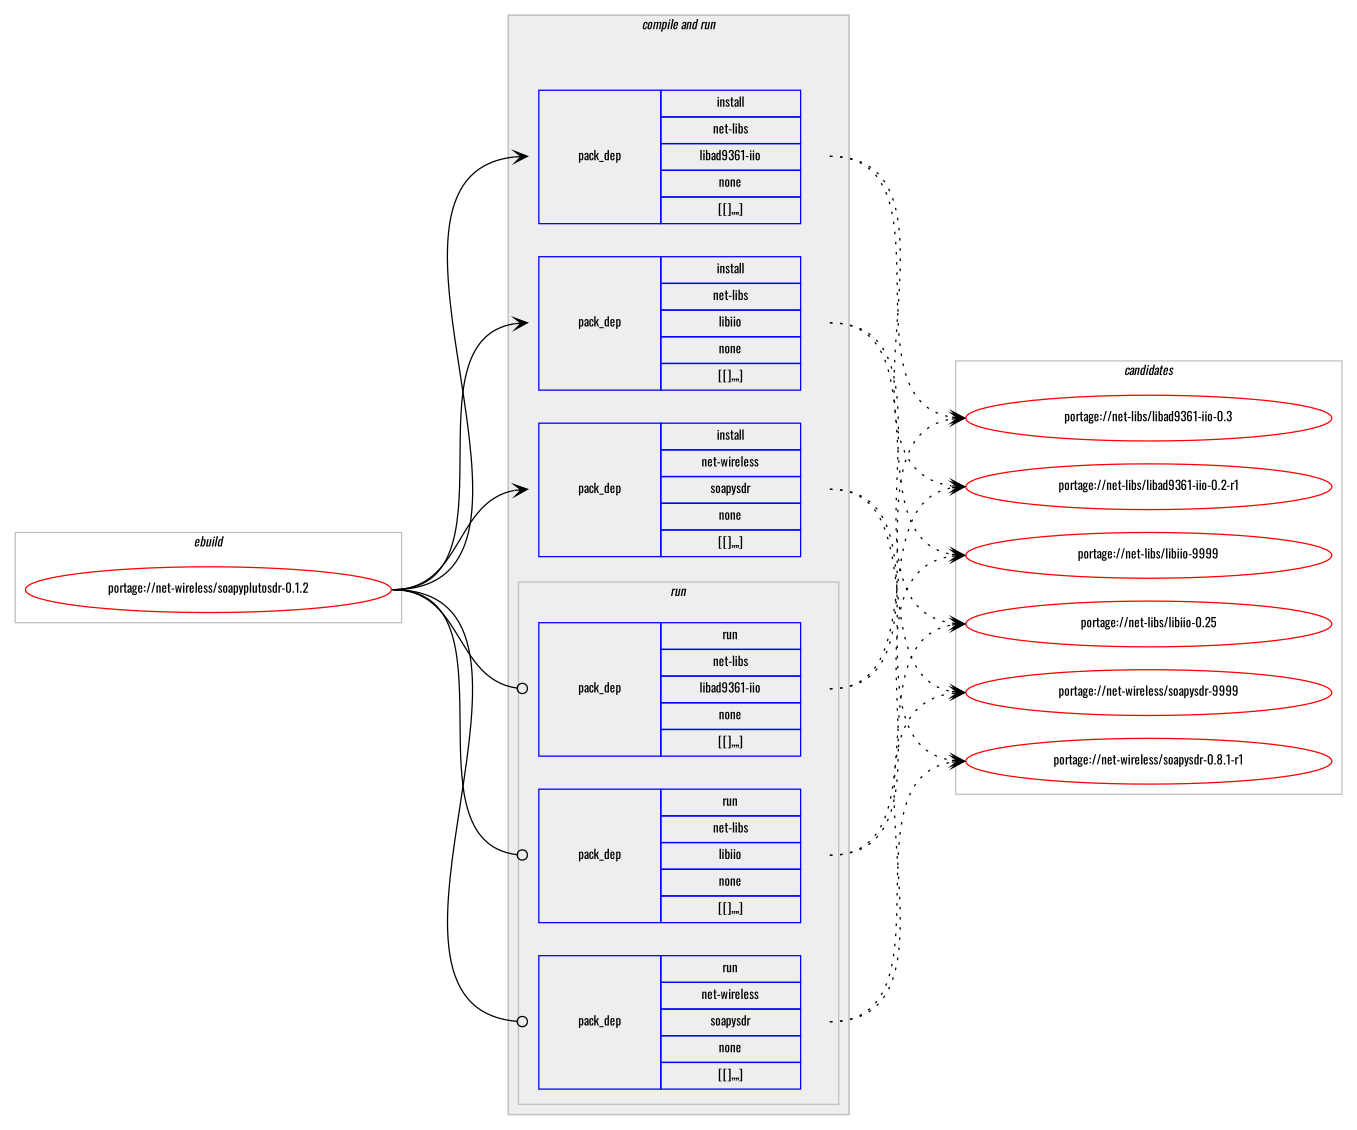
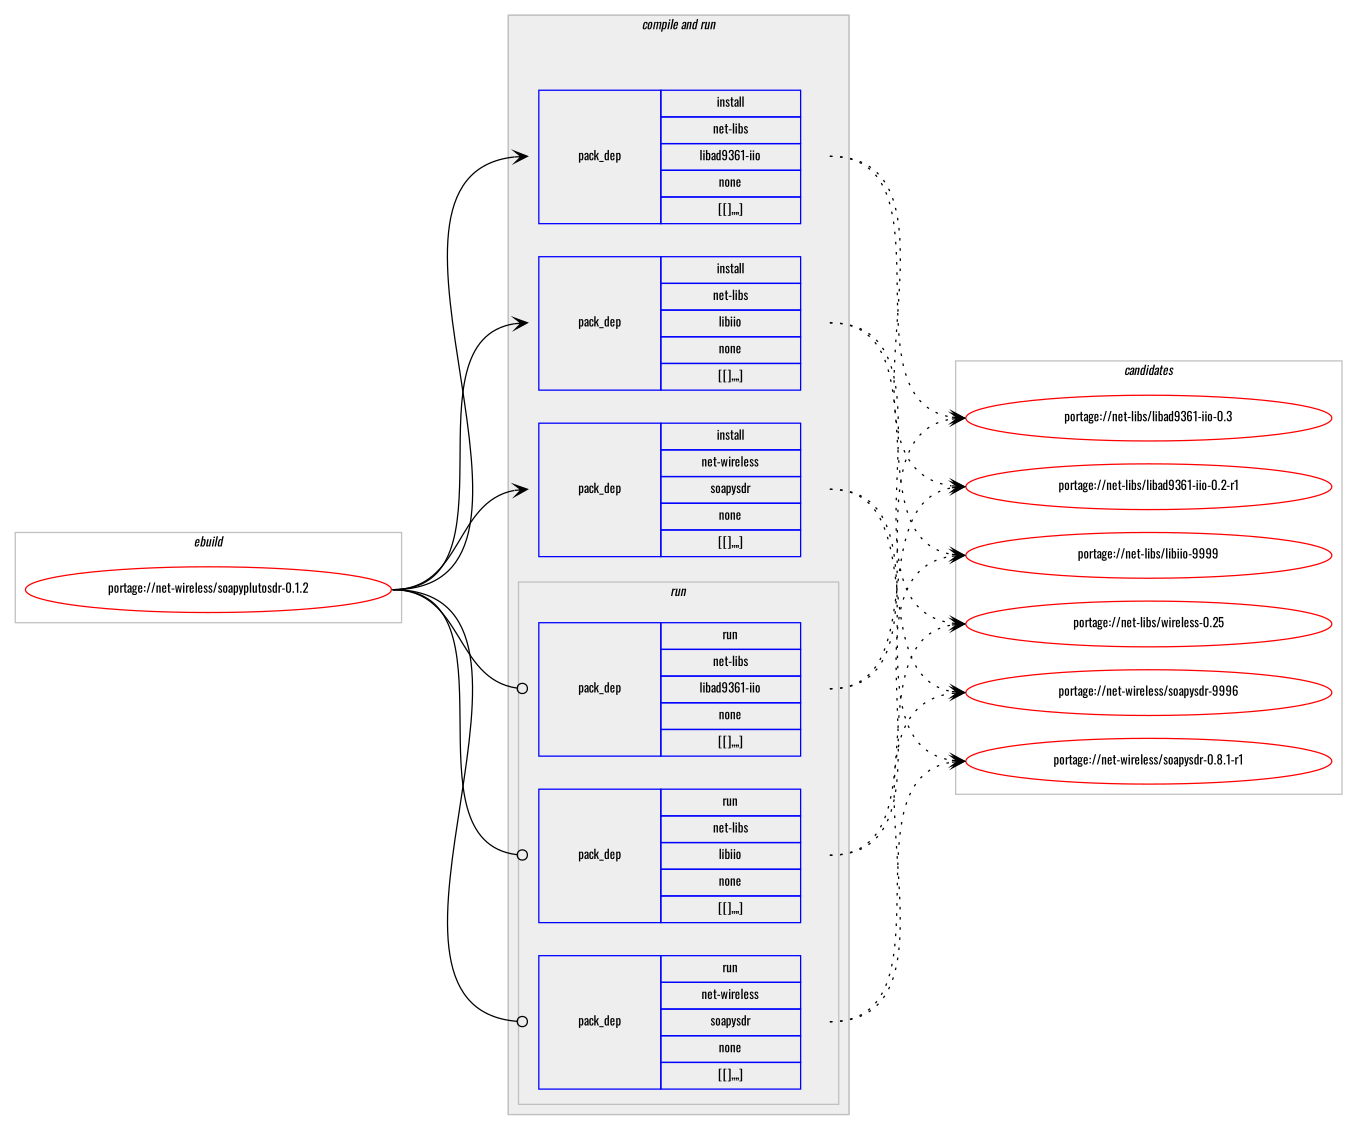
  digraph {
    compound=true
    concentrate=true
    fontname=Oswald
    fontsize=10
    newrank=true
    rankdir=LR
    ranksep=1.5
    node [color=red fontname=Oswald fontsize=10]
    edge [arrowhead=vee fontname=Oswald headport=w style=dotted tailport=e weight=100]
    n1 [label="portage://net-wireless/soapyplutosdr-0.1.2" width=4]
    n2 [color=blue label=<<TABLE BORDER="0" CELLBORDER="1" CELLSPACING="0" CELLPADDING="4" WIDTH="220"><TR><TD ROWSPAN="6" CELLPADDING="30">pack_dep</TD></TR><TR><TD WIDTH="110">install</TD></TR><TR><TD>net-libs</TD></TR><TR><TD>libad9361-iio</TD></TR><TR><TD>none</TD></TR><TR><TD>[[],,,,]</TD></TR></TABLE>> shape=none]
    n3 [color=blue label=<<TABLE BORDER="0" CELLBORDER="1" CELLSPACING="0" CELLPADDING="4" WIDTH="220"><TR><TD ROWSPAN="6" CELLPADDING="30">pack_dep</TD></TR><TR><TD WIDTH="110">install</TD></TR><TR><TD>net-libs</TD></TR><TR><TD>libiio</TD></TR><TR><TD>none</TD></TR><TR><TD>[[],,,,]</TD></TR></TABLE>> shape=none]
    n4 [color=blue label=<<TABLE BORDER="0" CELLBORDER="1" CELLSPACING="0" CELLPADDING="4" WIDTH="220"><TR><TD ROWSPAN="6" CELLPADDING="30">pack_dep</TD></TR><TR><TD WIDTH="110">install</TD></TR><TR><TD>net-wireless</TD></TR><TR><TD>soapysdr</TD></TR><TR><TD>none</TD></TR><TR><TD>[[],,,,]</TD></TR></TABLE>> shape=none]
    n5 [color=blue label=<<TABLE BORDER="0" CELLBORDER="1" CELLSPACING="0" CELLPADDING="4" WIDTH="220"><TR><TD ROWSPAN="6" CELLPADDING="30">pack_dep</TD></TR><TR><TD WIDTH="110">run</TD></TR><TR><TD>net-libs</TD></TR><TR><TD>libad9361-iio</TD></TR><TR><TD>none</TD></TR><TR><TD>[[],,,,]</TD></TR></TABLE>> shape=none]
    n6 [color=blue label=<<TABLE BORDER="0" CELLBORDER="1" CELLSPACING="0" CELLPADDING="4" WIDTH="220"><TR><TD ROWSPAN="6" CELLPADDING="30">pack_dep</TD></TR><TR><TD WIDTH="110">run</TD></TR><TR><TD>net-libs</TD></TR><TR><TD>libiio</TD></TR><TR><TD>none</TD></TR><TR><TD>[[],,,,]</TD></TR></TABLE>> shape=none]
    n7 [color=blue label=<<TABLE BORDER="0" CELLBORDER="1" CELLSPACING="0" CELLPADDING="4" WIDTH="220"><TR><TD ROWSPAN="6" CELLPADDING="30">pack_dep</TD></TR><TR><TD WIDTH="110">run</TD></TR><TR><TD>net-wireless</TD></TR><TR><TD>soapysdr</TD></TR><TR><TD>none</TD></TR><TR><TD>[[],,,,]</TD></TR></TABLE>> shape=none]
    n8 [label="portage://net-libs/libad9361-iio-0.3" width=4]
    n9 [label="portage://net-libs/libad9361-iio-0.2-r1" width=4]
    n10 [label="portage://net-libs/libiio-9999" width=4]
-   n11 [label="portage://net-libs/libiio-0.25" width=4]
-   n12 [label="portage://net-wireless/soapysdr-9999" width=4]
+   n11 [label="portage://net-libs/wireless-0.25" width=4]
+   n12 [label="portage://net-wireless/soapysdr-9996" width=4]
    n13 [label="portage://net-wireless/soapysdr-0.8.1-r1" width=4]
    subgraph cluster_1 {
      color=gray
      label=<<i>ebuild</i>>
      n1
    }
    subgraph cluster_2 {
      color=gray
      label=<<i>dependencies</i>>
      subgraph cluster_3 {
        color=gray
        fillcolor="#eeeeee"
        label=<<i>compile</i>>
        style=filled
        subgraph sub_4 {
          color=gray
          fillcolor="#eeeeee"
          label=<<i>compile</i>>
          style=filled
          n2
        }
        subgraph sub_5 {
          color=gray
          fillcolor="#eeeeee"
          label=<<i>compile</i>>
          style=filled
          n3
        }
        subgraph sub_6 {
          color=gray
          fillcolor="#eeeeee"
          label=<<i>compile</i>>
          style=filled
          n4
        }
      }
      subgraph cluster_7 {
        color=gray
        fillcolor="#eeeeee"
        label=<<i>compile and run</i>>
        style=filled
      }
      subgraph cluster_8 {
        color=gray
        fillcolor="#eeeeee"
        label=<<i>run</i>>
        style=filled
        subgraph sub_9 {
          color=gray
          fillcolor="#eeeeee"
          label=<<i>run</i>>
          style=filled
          n5
        }
        subgraph sub_10 {
          color=gray
          fillcolor="#eeeeee"
          label=<<i>run</i>>
          style=filled
          n6
        }
        subgraph sub_11 {
          color=gray
          fillcolor="#eeeeee"
          label=<<i>run</i>>
          style=filled
          n7
        }
      }
    }
    subgraph cluster_12 {
      color=gray
      label=<<i>candidates</i>>
      rank=same
      subgraph sub_13 {
        color=black
        label=<<i>candidates</i>>
        nodesep=1
        rank=same
        n8
        n9
      }
      subgraph sub_14 {
        color=black
        label=<<i>candidates</i>>
        nodesep=1
        rank=same
        n10
        n11
      }
      subgraph sub_15 {
        color=black
        label=<<i>candidates</i>>
        nodesep=1
        rank=same
        n12
        n13
      }
      subgraph sub_16 {
        color=black
        label=<<i>candidates</i>>
        nodesep=1
        rank=same
        n8
        n9
      }
      subgraph sub_17 {
        color=black
        label=<<i>candidates</i>>
        nodesep=1
        rank=same
        n10
        n11
      }
      subgraph sub_18 {
        color=black
        label=<<i>candidates</i>>
        nodesep=1
        rank=same
        n12
        n13
      }
    }
    n1 -> n2 [style=solid weight=20]
    n1 -> n3 [style=solid weight=20]
    n1 -> n4 [style=solid weight=20]
    n1 -> n5 [arrowhead=odot style=solid weight=20]
    n1 -> n6 [arrowhead=odot style=solid weight=20]
    n1 -> n7 [arrowhead=odot style=solid weight=20]
    n2 -> n8
    n2 -> n9
    n3 -> n10
    n3 -> n11
    n4 -> n12
    n4 -> n13
    n5 -> n8
    n5 -> n9
    n6 -> n10
    n6 -> n11
    n7 -> n12
    n7 -> n13
  }
